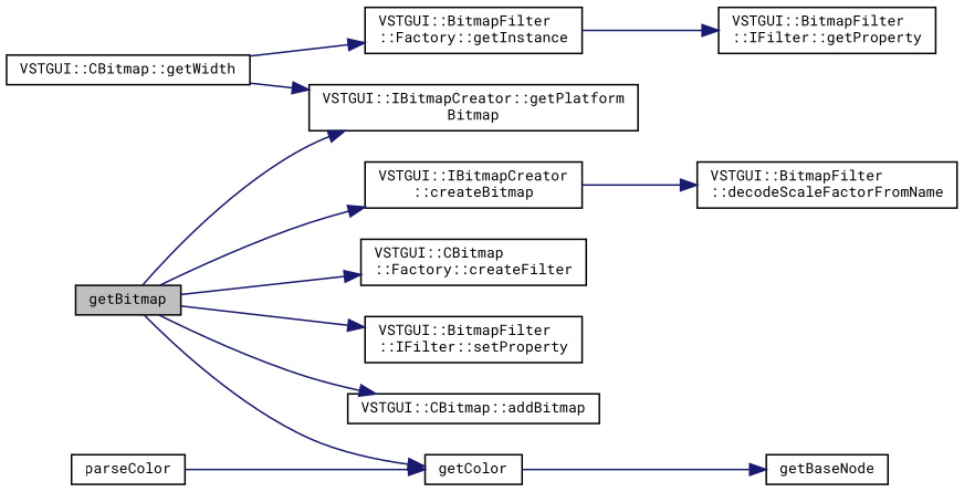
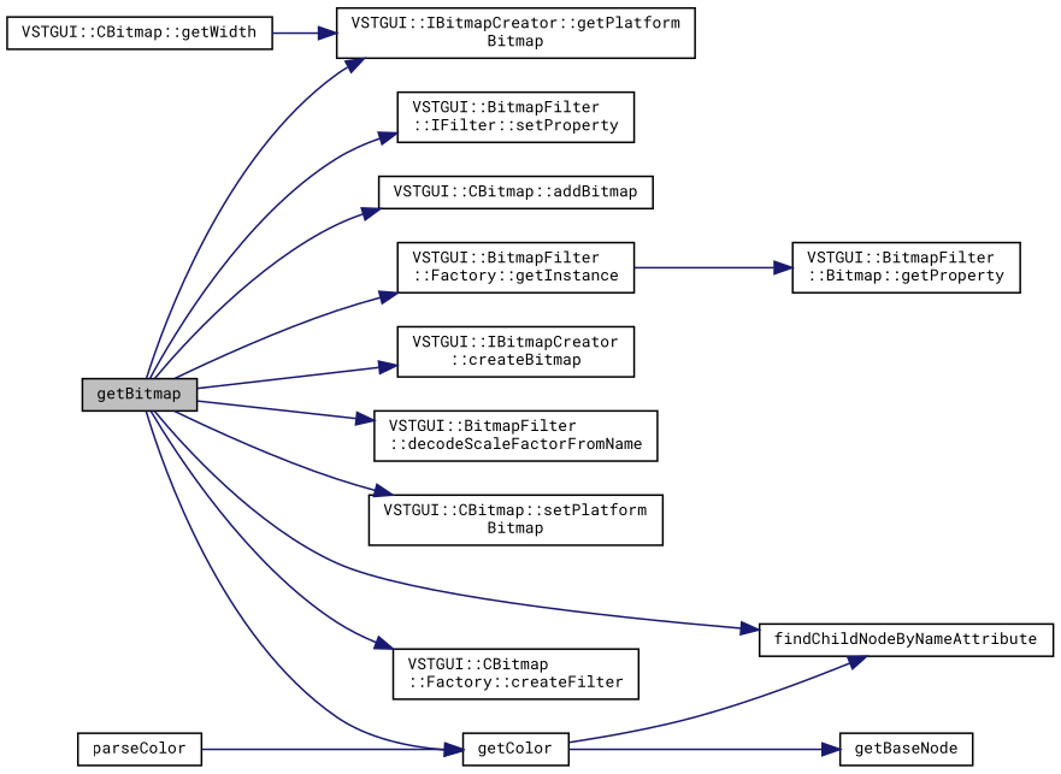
  digraph {
    fontname="Roboto Mono"
    rankdir=LR
    node [color=black fontname="Roboto Mono" fontsize=9 shape=record]
    edge [color=midnightblue fontname="Roboto Mono" fontsize=9 labelfontname=Arial labelfontsize=9 style=solid]
    n1 [fillcolor=grey75 fontcolor=black height=0.2 label=getBitmap style=filled width=0.4]
+   n2 [height=0.2 label=findChildNodeByNameAttribute width=0.4]
    n3 [height=0.2 label="VSTGUI::IBitmapCreator::getPlatform\lBitmap" width=0.4]
    n4 [height=0.2 label="VSTGUI::IBitmapCreator\l::createBitmap" width=0.4]
    n5 [height=0.2 label="VSTGUI::BitmapFilter\l::decodeScaleFactorFromName" width=0.4]
+   n6 [height=0.2 label="VSTGUI::CBitmap::setPlatform\lBitmap" width=0.4]
    n7 [height=0.2 label="VSTGUI::BitmapFilter\l::Factory::getInstance" width=0.4]
    n8 [height=0.2 label="VSTGUI::CBitmap\l::Factory::createFilter" width=0.4]
    n9 [height=0.2 label="VSTGUI::BitmapFilter\l::IFilter::setProperty" width=0.4]
    n10 [height=0.2 label=getColor width=0.4]
    n11 [height=0.2 label="VSTGUI::CBitmap::addBitmap" width=0.4]
    n12 [height=0.2 label=getBaseNode width=0.4]
-   n13 [height=0.2 label="VSTGUI::BitmapFilter\l::IFilter::getProperty" width=0.4]
+   n13 [height=0.2 label="VSTGUI::BitmapFilter\l::Bitmap::getProperty" width=0.4]
    n14 [height=0.2 label=parseColor width=0.4]
    n15 [height=0.2 label="VSTGUI::CBitmap::getWidth" width=0.4]
+   n1 -> n2
    n1 -> n3
    n1 -> n4
-   n4 -> n5
-   n15 -> n7
+   n1 -> n5
+   n1 -> n6
+   n1 -> n7
    n1 -> n8
    n1 -> n9
    n1 -> n10
    n1 -> n11
    n7 -> n13
+   n10 -> n2
    n10 -> n12
    n14 -> n10
    n15 -> n3
  }
